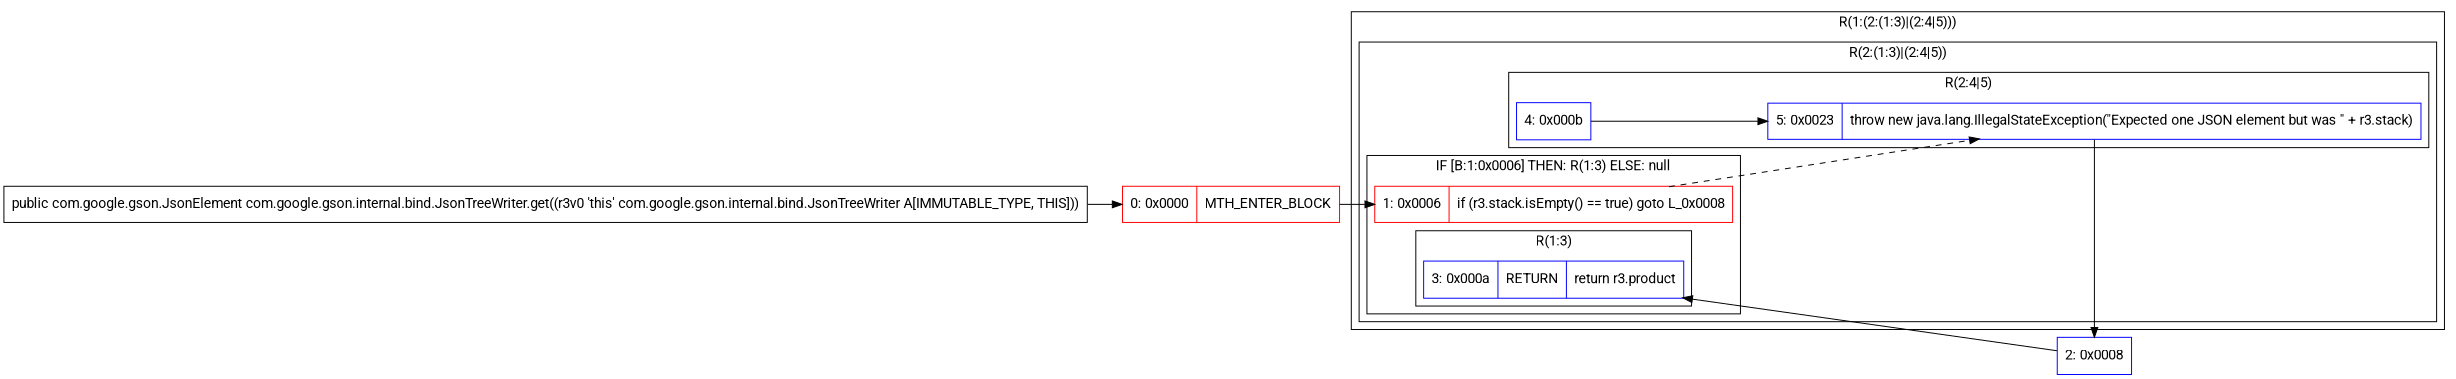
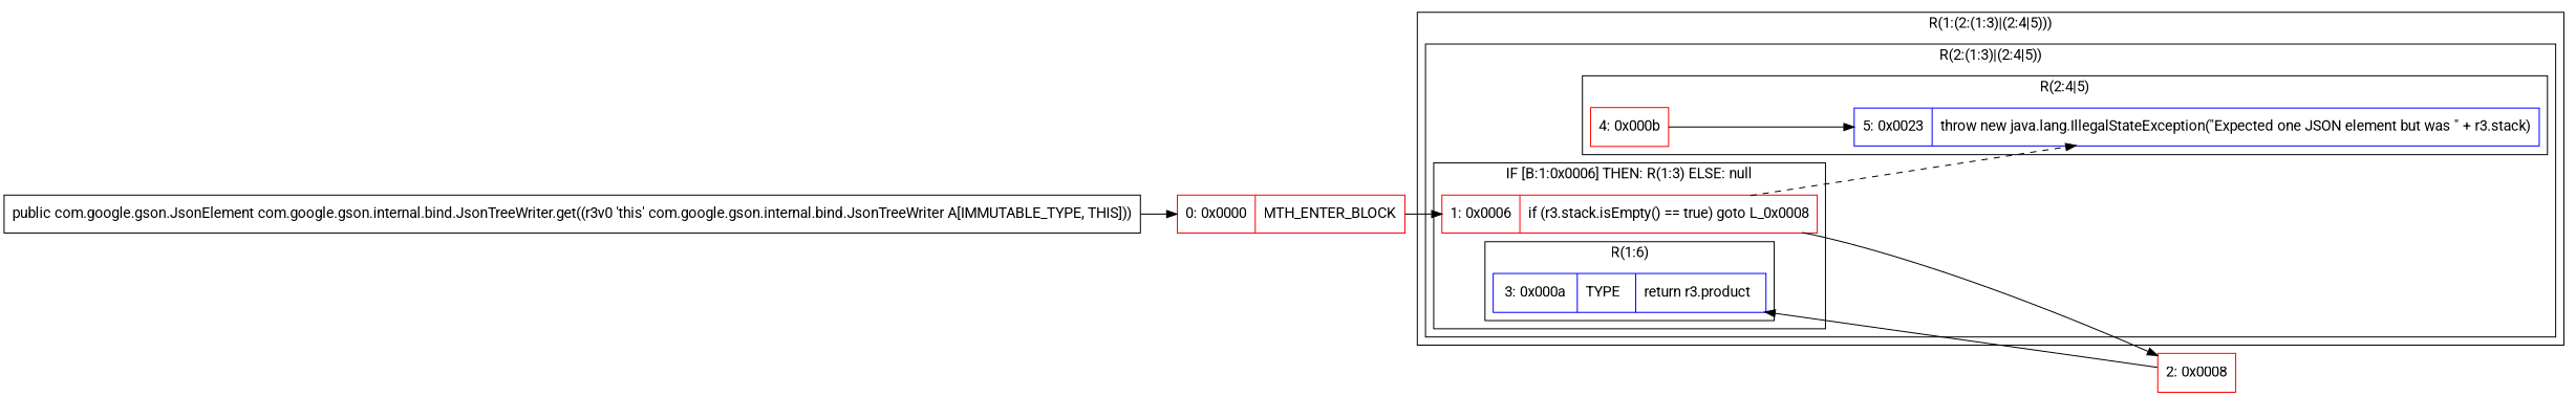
  digraph {
    fontname=Roboto
    rankdir=LR
    node [color=blue fontname=Roboto shape=record]
    edge [fontname=Roboto]
-   n1 [label="{3\:\ 0x000a|RETURN\l|return r3.product\l}"]
+   n1 [label="{3\:\ 0x000a|TYPE\l|return r3.product\l}"]
    n2 [color=red label="{1\:\ 0x0006|if (r3.stack.isEmpty() == true) goto L_0x0008\l}"]
-   n3 [label="{4\:\ 0x000b}"]
+   n3 [color=red label="{4\:\ 0x000b}"]
    n4 [label="{5\:\ 0x0023|throw new java.lang.IllegalStateException(\"Expected one JSON element but was \" + r3.stack)\l}"]
-   n5 [label="{2\:\ 0x0008}"]
+   n5 [color=red label="{2\:\ 0x0008}"]
    n6 [color=red label="{0\:\ 0x0000|MTH_ENTER_BLOCK\l}"]
    n7 [label="{public com.google.gson.JsonElement com.google.gson.internal.bind.JsonTreeWriter.get((r3v0 'this' com.google.gson.internal.bind.JsonTreeWriter A[IMMUTABLE_TYPE, THIS])) }" color=""]
    subgraph cluster_1 {
      label="R(1:(2:(1:3)|(2:4|5)))"
      subgraph cluster_2 {
        label="R(2:(1:3)|(2:4|5))"
        subgraph cluster_3 {
          label="IF [B:1:0x0006] THEN: R(1:3) ELSE: null"
          n2
          subgraph cluster_4 {
-           label="R(1:3)"
+           label="R(1:6)"
            n1
          }
        }
        subgraph cluster_5 {
          label="R(2:4|5)"
          n3
          n4
        }
      }
    }
    n2 -> n4 [style=dashed]
-   n4 -> n5
+   n2 -> n5
    n3 -> n4
    n5 -> n1
    n6 -> n2
    n7 -> n6
  }
